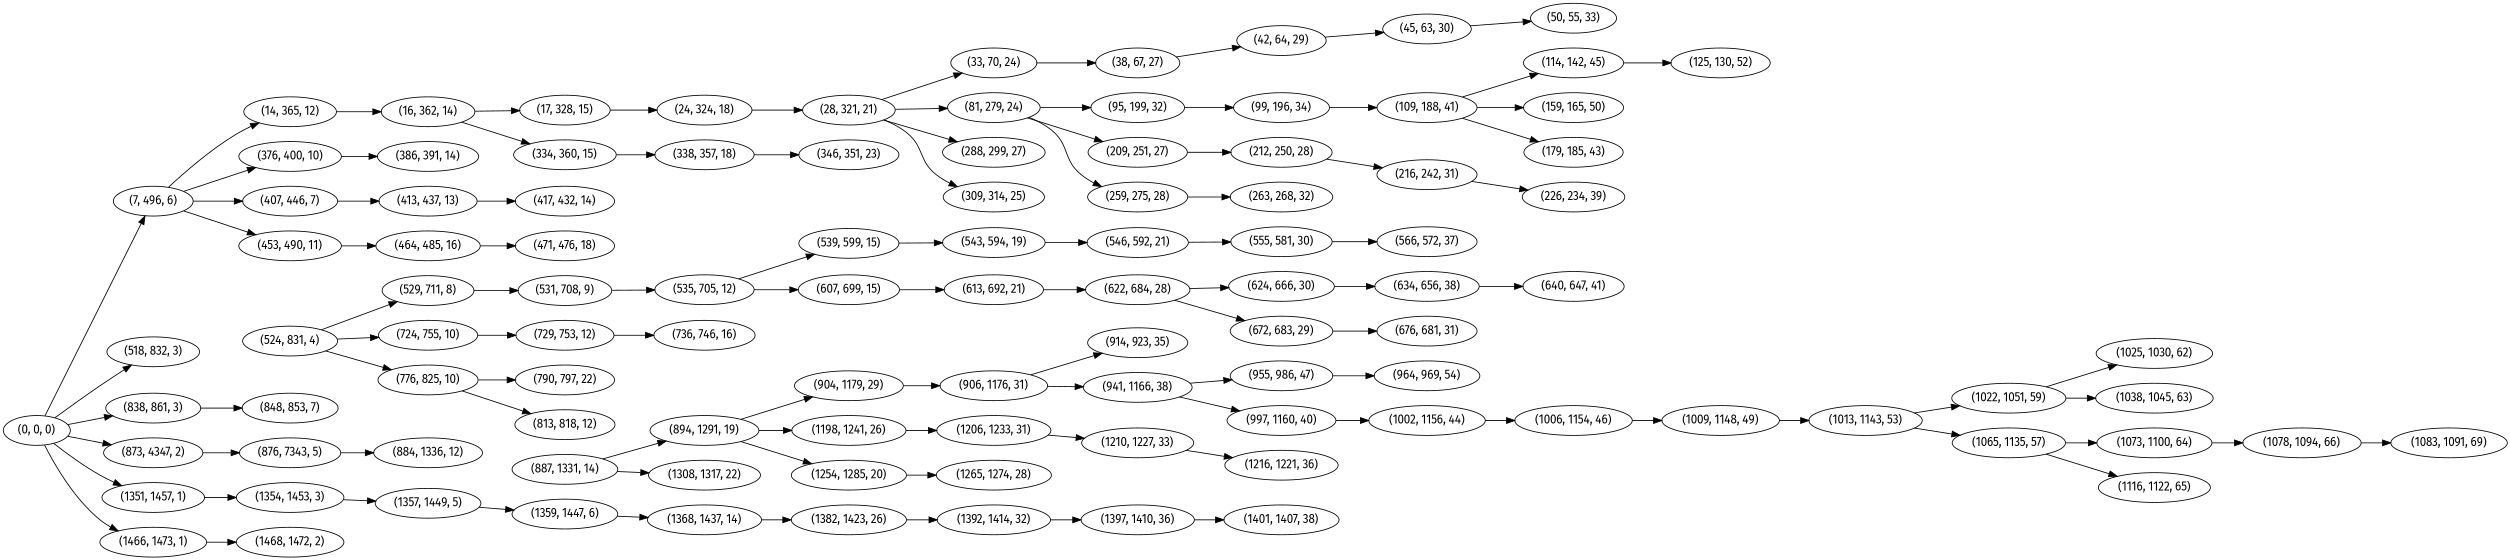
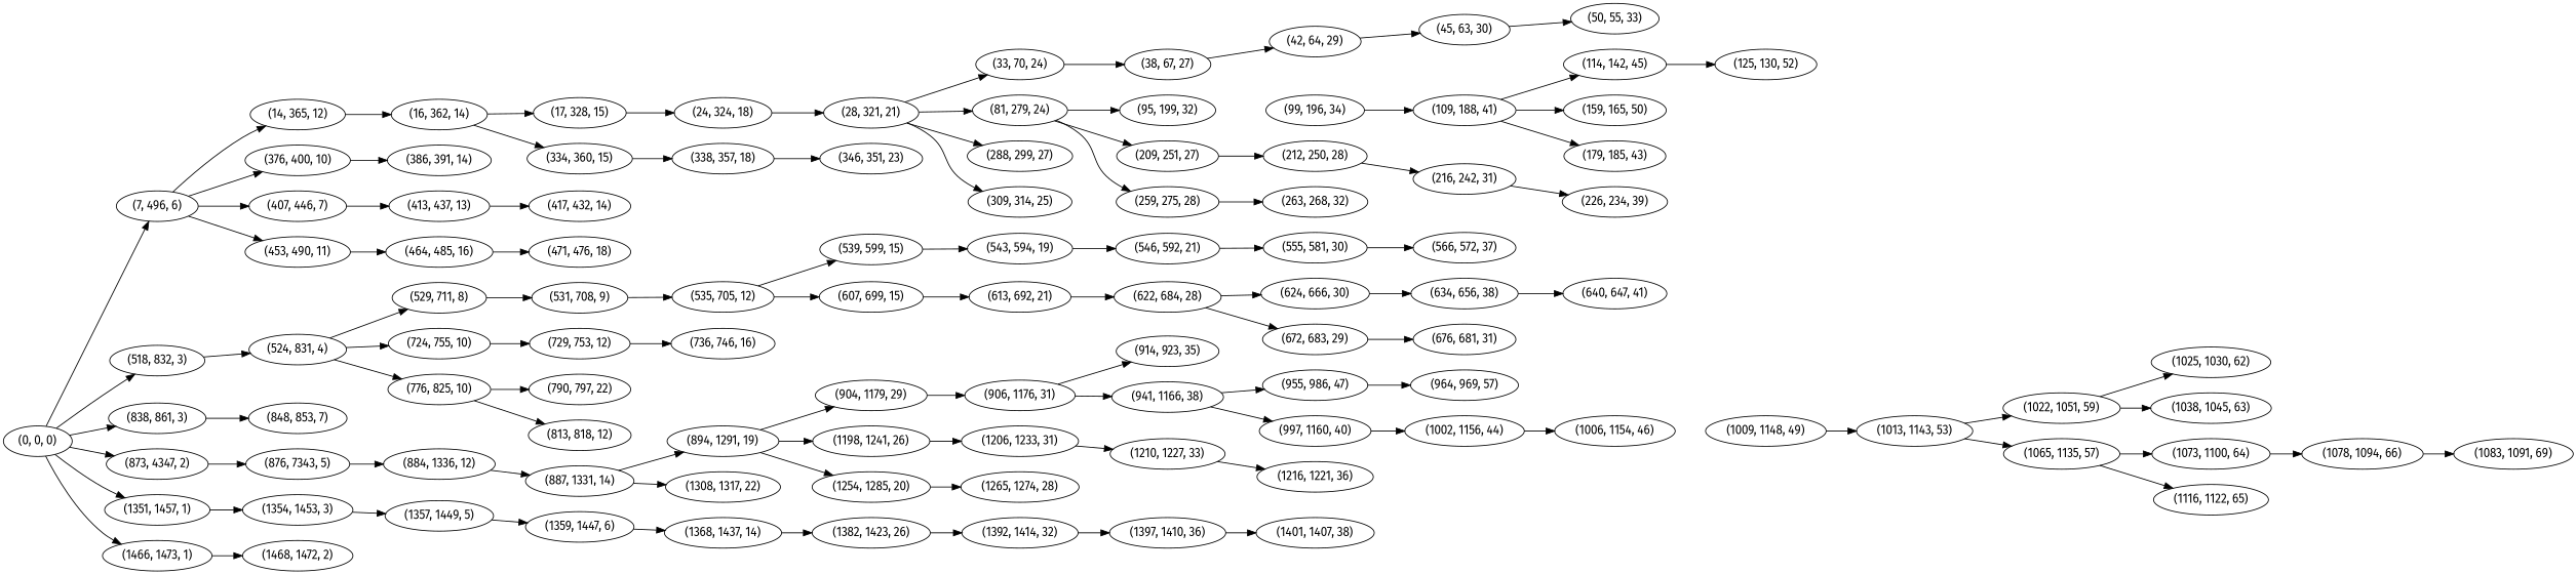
  digraph {
    fontname="Fira Sans"
    rankdir=LR
    node [fontname="Fira Sans"]
    edge [fontname="Fira Sans"]
    "(0, 0, 0)"
    "(7, 496, 6)"
    "(518, 832, 3)"
    "(838, 861, 3)"
    n5 [label="(873, 4347, 2)"]
    "(1351, 1457, 1)"
    "(1466, 1473, 1)"
    "(14, 365, 12)"
    "(376, 400, 10)"
    "(407, 446, 7)"
    "(453, 490, 11)"
    "(524, 831, 4)"
    "(848, 853, 7)"
    n14 [label="(876, 7343, 5)"]
    "(1354, 1453, 3)"
    "(1468, 1472, 2)"
    "(16, 362, 14)"
    "(386, 391, 14)"
    "(413, 437, 13)"
    "(464, 485, 16)"
    "(17, 328, 15)"
    "(334, 360, 15)"
    "(24, 324, 18)"
    "(338, 357, 18)"
    "(28, 321, 21)"
    "(33, 70, 24)"
    "(81, 279, 24)"
    "(288, 299, 27)"
    "(309, 314, 25)"
    "(38, 67, 27)"
    "(95, 199, 32)"
    "(209, 251, 27)"
    "(259, 275, 28)"
    "(42, 64, 29)"
    "(45, 63, 30)"
    "(50, 55, 33)"
    n37 [label="(99, 196, 34)"]
    "(212, 250, 28)"
    "(263, 268, 32)"
    "(109, 188, 41)"
    "(114, 142, 45)"
    "(159, 165, 50)"
    "(179, 185, 43)"
    "(125, 130, 52)"
    "(216, 242, 31)"
    "(226, 234, 39)"
    "(346, 351, 23)"
    "(417, 432, 14)"
    "(471, 476, 18)"
    "(529, 711, 8)"
    "(724, 755, 10)"
    "(776, 825, 10)"
    "(531, 708, 9)"
    "(729, 753, 12)"
    "(790, 797, 22)"
    "(813, 818, 12)"
    "(535, 705, 12)"
    "(539, 599, 15)"
    "(607, 699, 15)"
    "(543, 594, 19)"
    "(613, 692, 21)"
    "(546, 592, 21)"
    "(555, 581, 30)"
    "(566, 572, 37)"
    "(622, 684, 28)"
    "(624, 666, 30)"
    "(672, 683, 29)"
    "(634, 656, 38)"
    "(676, 681, 31)"
    "(640, 647, 41)"
    "(736, 746, 16)"
    "(884, 1336, 12)"
    "(887, 1331, 14)"
    "(894, 1291, 19)"
    "(1308, 1317, 22)"
    "(904, 1179, 29)"
    "(1198, 1241, 26)"
    "(1254, 1285, 20)"
    "(906, 1176, 31)"
    "(1206, 1233, 31)"
    "(1265, 1274, 28)"
    "(914, 923, 35)"
    "(941, 1166, 38)"
    "(955, 986, 47)"
    "(997, 1160, 40)"
-   "(964, 969, 54)"
+   "(964, 969, 54)" [label="(964, 969, 57)"]
    "(1002, 1156, 44)"
    "(1006, 1154, 46)"
    "(1009, 1148, 49)"
    "(1013, 1143, 53)"
    "(1022, 1051, 59)"
    "(1065, 1135, 57)"
    "(1025, 1030, 62)"
    "(1038, 1045, 63)"
    "(1073, 1100, 64)"
    "(1116, 1122, 65)"
    "(1078, 1094, 66)"
    "(1083, 1091, 69)"
    "(1210, 1227, 33)"
    "(1216, 1221, 36)"
    "(1357, 1449, 5)"
    "(1359, 1447, 6)"
    "(1368, 1437, 14)"
    "(1382, 1423, 26)"
    "(1392, 1414, 32)"
    "(1397, 1410, 36)"
    "(1401, 1407, 38)"
    "(0, 0, 0)" -> "(7, 496, 6)"
    "(0, 0, 0)" -> "(518, 832, 3)"
    "(0, 0, 0)" -> "(838, 861, 3)"
    "(0, 0, 0)" -> n5
    "(0, 0, 0)" -> "(1351, 1457, 1)"
    "(0, 0, 0)" -> "(1466, 1473, 1)"
    "(7, 496, 6)" -> "(14, 365, 12)"
    "(7, 496, 6)" -> "(376, 400, 10)"
    "(7, 496, 6)" -> "(407, 446, 7)"
    "(7, 496, 6)" -> "(453, 490, 11)"
+   "(518, 832, 3)" -> "(524, 831, 4)"
    "(838, 861, 3)" -> "(848, 853, 7)"
    n5 -> n14
    "(1351, 1457, 1)" -> "(1354, 1453, 3)"
    "(1466, 1473, 1)" -> "(1468, 1472, 2)"
    "(14, 365, 12)" -> "(16, 362, 14)"
    "(376, 400, 10)" -> "(386, 391, 14)"
    "(407, 446, 7)" -> "(413, 437, 13)"
    "(453, 490, 11)" -> "(464, 485, 16)"
    "(524, 831, 4)" -> "(529, 711, 8)"
    "(524, 831, 4)" -> "(724, 755, 10)"
    "(524, 831, 4)" -> "(776, 825, 10)"
    n14 -> "(884, 1336, 12)"
    "(1354, 1453, 3)" -> "(1357, 1449, 5)"
    "(16, 362, 14)" -> "(17, 328, 15)"
    "(16, 362, 14)" -> "(334, 360, 15)"
    "(413, 437, 13)" -> "(417, 432, 14)"
    "(464, 485, 16)" -> "(471, 476, 18)"
    "(17, 328, 15)" -> "(24, 324, 18)"
    "(334, 360, 15)" -> "(338, 357, 18)"
    "(24, 324, 18)" -> "(28, 321, 21)"
    "(338, 357, 18)" -> "(346, 351, 23)"
    "(28, 321, 21)" -> "(33, 70, 24)"
    "(28, 321, 21)" -> "(81, 279, 24)"
    "(28, 321, 21)" -> "(288, 299, 27)"
    "(28, 321, 21)" -> "(309, 314, 25)"
    "(33, 70, 24)" -> "(38, 67, 27)"
    "(81, 279, 24)" -> "(95, 199, 32)"
    "(81, 279, 24)" -> "(209, 251, 27)"
    "(81, 279, 24)" -> "(259, 275, 28)"
    "(38, 67, 27)" -> "(42, 64, 29)"
-   "(95, 199, 32)" -> n37
    "(209, 251, 27)" -> "(212, 250, 28)"
    "(259, 275, 28)" -> "(263, 268, 32)"
    "(42, 64, 29)" -> "(45, 63, 30)"
    "(45, 63, 30)" -> "(50, 55, 33)"
    n37 -> "(109, 188, 41)"
    "(212, 250, 28)" -> "(216, 242, 31)"
    "(109, 188, 41)" -> "(114, 142, 45)"
    "(109, 188, 41)" -> "(159, 165, 50)"
    "(109, 188, 41)" -> "(179, 185, 43)"
    "(114, 142, 45)" -> "(125, 130, 52)"
    "(216, 242, 31)" -> "(226, 234, 39)"
    "(529, 711, 8)" -> "(531, 708, 9)"
    "(724, 755, 10)" -> "(729, 753, 12)"
    "(776, 825, 10)" -> "(790, 797, 22)"
    "(776, 825, 10)" -> "(813, 818, 12)"
    "(531, 708, 9)" -> "(535, 705, 12)"
    "(729, 753, 12)" -> "(736, 746, 16)"
    "(535, 705, 12)" -> "(539, 599, 15)"
    "(535, 705, 12)" -> "(607, 699, 15)"
    "(539, 599, 15)" -> "(543, 594, 19)"
    "(607, 699, 15)" -> "(613, 692, 21)"
    "(543, 594, 19)" -> "(546, 592, 21)"
    "(613, 692, 21)" -> "(622, 684, 28)"
    "(546, 592, 21)" -> "(555, 581, 30)"
    "(555, 581, 30)" -> "(566, 572, 37)"
    "(622, 684, 28)" -> "(624, 666, 30)"
    "(622, 684, 28)" -> "(672, 683, 29)"
    "(624, 666, 30)" -> "(634, 656, 38)"
    "(672, 683, 29)" -> "(676, 681, 31)"
    "(634, 656, 38)" -> "(640, 647, 41)"
+   "(884, 1336, 12)" -> "(887, 1331, 14)"
    "(887, 1331, 14)" -> "(894, 1291, 19)"
    "(887, 1331, 14)" -> "(1308, 1317, 22)"
    "(894, 1291, 19)" -> "(904, 1179, 29)"
    "(894, 1291, 19)" -> "(1198, 1241, 26)"
    "(894, 1291, 19)" -> "(1254, 1285, 20)"
    "(904, 1179, 29)" -> "(906, 1176, 31)"
    "(1198, 1241, 26)" -> "(1206, 1233, 31)"
    "(1254, 1285, 20)" -> "(1265, 1274, 28)"
    "(906, 1176, 31)" -> "(914, 923, 35)"
    "(906, 1176, 31)" -> "(941, 1166, 38)"
    "(1206, 1233, 31)" -> "(1210, 1227, 33)"
    "(941, 1166, 38)" -> "(955, 986, 47)"
    "(941, 1166, 38)" -> "(997, 1160, 40)"
    "(955, 986, 47)" -> "(964, 969, 54)"
    "(997, 1160, 40)" -> "(1002, 1156, 44)"
    "(1002, 1156, 44)" -> "(1006, 1154, 46)"
-   "(1006, 1154, 46)" -> "(1009, 1148, 49)"
    "(1009, 1148, 49)" -> "(1013, 1143, 53)"
    "(1013, 1143, 53)" -> "(1022, 1051, 59)"
    "(1013, 1143, 53)" -> "(1065, 1135, 57)"
    "(1022, 1051, 59)" -> "(1025, 1030, 62)"
    "(1022, 1051, 59)" -> "(1038, 1045, 63)"
    "(1065, 1135, 57)" -> "(1073, 1100, 64)"
    "(1065, 1135, 57)" -> "(1116, 1122, 65)"
    "(1073, 1100, 64)" -> "(1078, 1094, 66)"
    "(1078, 1094, 66)" -> "(1083, 1091, 69)"
    "(1210, 1227, 33)" -> "(1216, 1221, 36)"
    "(1357, 1449, 5)" -> "(1359, 1447, 6)"
    "(1359, 1447, 6)" -> "(1368, 1437, 14)"
    "(1368, 1437, 14)" -> "(1382, 1423, 26)"
    "(1382, 1423, 26)" -> "(1392, 1414, 32)"
    "(1392, 1414, 32)" -> "(1397, 1410, 36)"
    "(1397, 1410, 36)" -> "(1401, 1407, 38)"
  }
